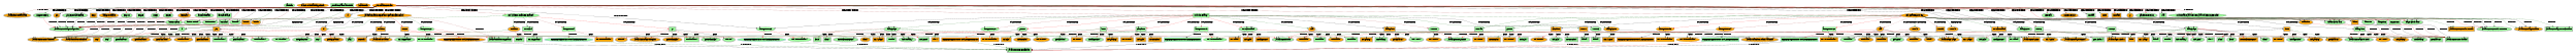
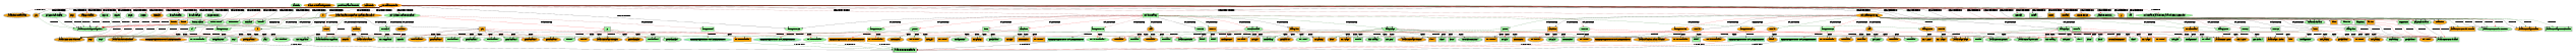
  digraph {
    node [fillcolor=palegreen shape=ellipse style=filled isFrameworkType=true vertexType=INSIDE_CALL peripheries=2]
    edge [color=black]
    baseInfo [category=extension_graph graphId=394 isAnonymous=false possibleRelation=true isFrameworkType="" vertexType="" peripheries=""]
    frameworkRelatedTypesInfo [0="javafx.fxml.Initializable" fillcolor=orange isFrameworkType="" vertexType="" peripheries=""]
    possibleCollaborationsInfo [0="394~CLIENT_METHOD_DECLARATION-INSTANTIATION-~javafx.fxml.Initializable ~javafx.event.EventHandler ~false~true" shape=box isFrameworkType="" vertexType="" peripheries=""]
    locationInfo [contextSignature=TableController filePath="/Edenm-BlackJack/BlackJack-master/src/View/TableController.java" fillcolor=orange graphId=394 projectName="Edenm-BlackJack" isFrameworkType="" vertexType="" peripheries=""]
    n5 [color=red fillcolor=orange isFrameworkType=false label="View.TableController" vertexType=ROOT_CLIENT_CLASS_DECLARATION peripheries=""]
    n6 [fillcolor=orange label="javafx.fxml.Initializable" vertexType=FRAMEWORK_INTERFACE_TYPE]
    n7 [fillcolor=orange label=backgroudTable vertexType=FIELD_DECLARATION]
    n8 [label=btnDeal vertexType=FIELD_DECLARATION]
    n9 [fillcolor=orange label=btnExit shape=box vertexType=FIELD_DECLARATION]
    n10 [fillcolor=orange label=btnHit vertexType=FIELD_DECLARATION]
    n11 [label=btnNewGame vertexType=FIELD_DECLARATION]
    n12 [label=btnNewRound vertexType=FIELD_DECLARATION]
    n13 [label=btnResetBet vertexType=FIELD_DECLARATION]
-   n14 [label=btnStand shape=box vertexType=FIELD_DECLARATION]
+   n14 [label=btnStand vertexType=FIELD_DECLARATION]
    n15 [label=chip100 vertexType=FIELD_DECLARATION]
    n16 [label=chip25 shape=box vertexType=FIELD_DECLARATION]
    n17 [label=chip5 vertexType=FIELD_DECLARATION]
    n18 [label=chip50 vertexType=FIELD_DECLARATION]
    n19 [label=dealerCardsValue vertexType=FIELD_DECLARATION]
    n20 [fillcolor=orange label=deckCard vertexType=FIELD_DECLARATION]
    n21 [label=firstCardDealer vertexType=FIELD_DECLARATION]
    n22 [label=firstCardPlayer shape=box vertexType=FIELD_DECLARATION]
    n23 [fillcolor=orange label=lblBet shape=box vertexType=FIELD_DECLARATION]
    n24 [label=lblLosses vertexType=FIELD_DECLARATION]
    n25 [label=lblOptions shape=box vertexType=FIELD_DECLARATION]
+   n26 [fillcolor=orange label=lblWins shape=box vertexType=FIELD_DECLARATION]
    n27 [label=menuBar vertexType=FIELD_DECLARATION]
    n28 [fillcolor=orange label=mnNewRound vertexType=FIELD_DECLARATION]
    n29 [label=mndeal shape=box vertexType=FIELD_DECLARATION]
    n30 [fillcolor=orange label=mnhit shape=box vertexType=FIELD_DECLARATION]
    n31 [fillcolor=orange label=mnstand shape=box vertexType=FIELD_DECLARATION]
    n32 [label=msgToUser shape=box vertexType=FIELD_DECLARATION]
    n33 [label=msgToUserPic vertexType=FIELD_DECLARATION]
    n34 [fillcolor=orange label=p vertexType=FIELD_DECLARATION]
    n35 [label=panelNewButtons vertexType=FIELD_DECLARATION]
    n36 [fillcolor=orange label=pic vertexType=FIELD_DECLARATION]
    n37 [label=picSecondCardDealer vertexType=FIELD_DECLARATION]
    n38 [label=playerCardsValue vertexType=FIELD_DECLARATION]
    n39 [fillcolor=orange label=tl vertexType=FIELD_DECLARATION]
    n40 [fillcolor=orange label=totalPoints vertexType=FIELD_DECLARATION]
    n41 [label=wall shape=box vertexType=FIELD_DECLARATION]
    n42 [isFrameworkType=false label="void initialize(java.net.URL,java.util.ResourceBundle)" vertexType=OVERRIDING_METHOD_DECLARATION peripheries=""]
    n43 [fillcolor=orange isFrameworkType=false label="javafx.animation.KeyFrame upDateLocationCard()" vertexType=CLIENT_METHOD_DECLARATION peripheries=""]
    n44 [isFrameworkType=false label="void SlideDownGameOverPanel()" vertexType=CLIENT_METHOD_DECLARATION peripheries=""]
    n45 [isFrameworkType=false label="void showDialog()" shape=box vertexType=CLIENT_METHOD_DECLARATION peripheries=""]
    n46 [fillcolor=orange isFrameworkType=false label="void createLogoutMsg()" vertexType=CLIENT_METHOD_DECLARATION peripheries=""]
    n47 [isFrameworkType=false label=anonymous123 vertexType=VARIABLE_EXPRESION peripheries=""]
    n48 [label="javafx.scene.image.ImageView" vertexType=FRAMEWORK_CLASS_TYPE]
    n49 [fillcolor=orange label="javafx.scene.control.Button" vertexType=FRAMEWORK_CLASS_TYPE]
    n50 [fillcolor=orange label=chip1 shape=box vertexType=FIELD_DECLARATION]
    n51 [label="javafx.scene.control.Label" shape=box vertexType=FRAMEWORK_CLASS_TYPE]
    n52 [fillcolor=orange label="javafx.scene.control.MenuBar" shape=box vertexType=FRAMEWORK_CLASS_TYPE]
    n53 [label="javafx.scene.control.MenuItem" vertexType=FRAMEWORK_CLASS_TYPE]
    n54 [fillcolor=orange label="javafx.scene.layout.Pane" vertexType=FRAMEWORK_CLASS_TYPE]
    n55 [fillcolor=orange label="javafx.animation.Timeline" vertexType=FRAMEWORK_CLASS_TYPE]
    n56 [label=tl vertexType=VARIABLE_EXPRESION]
    n57 [fillcolor=orange label=tl vertexType=VARIABLE_EXPRESION]
    n58 [label="javafx.scene.layout.AnchorPane" shape=box vertexType=FRAMEWORK_CLASS_TYPE]
    n59 [label="javafx.animation.KeyFrame" shape=box vertexType=FRAMEWORK_CLASS_TYPE]
    n60 [fillcolor=orange label=VAR20 shape=box vertexType=VARIABLE_EXPRESION]
    n61 [fillcolor=orange label=Duration shape=box vertexType=VARIABLE_EXPRESION]
    n62 [isFrameworkType=false label=anonymous22 vertexType=VARIABLE_EXPRESION peripheries=""]
    n63 [fillcolor=orange label=pic shape=box vertexType=VARIABLE_EXPRESION]
    n64 [label=moveCard shape=box vertexType=VARIABLE_EXPRESION]
    n65 [fillcolor=orange label=Duration vertexType=VARIABLE_EXPRESION]
    n66 [isFrameworkType=false label=anonymous84 shape=box vertexType=VARIABLE_EXPRESION peripheries=""]
    n67 [label=p shape=box vertexType=VARIABLE_EXPRESION]
    n68 [label=dialogStage vertexType=VARIABLE_EXPRESION]
    n69 [label=yesBtn vertexType=VARIABLE_EXPRESION]
    n70 [label=cancelBtn shape=box vertexType=VARIABLE_EXPRESION]
    n71 [label=hBox shape=box vertexType=VARIABLE_EXPRESION]
    n72 [label=VAR103 vertexType=VARIABLE_EXPRESION]
    n73 [fillcolor=orange label=dialogVbox shape=box vertexType=VARIABLE_EXPRESION]
    n74 [label=VAR108 vertexType=VARIABLE_EXPRESION]
    n75 [label=newGameLabel vertexType=VARIABLE_EXPRESION]
    n76 [fillcolor=orange label=VAR111 shape=box vertexType=VARIABLE_EXPRESION]
    n77 [fillcolor=orange label=dialogScene vertexType=VARIABLE_EXPRESION]
    n78 [fillcolor=orange label=wall vertexType=VARIABLE_EXPRESION]
    n79 [isFrameworkType=false label=anonymous119 shape=box vertexType=VARIABLE_EXPRESION peripheries=""]
    n80 [isFrameworkType=false label=anonymous127 vertexType=VARIABLE_EXPRESION peripheries=""]
    n81 [label=dialogStage shape=box vertexType=VARIABLE_EXPRESION]
    n82 [label=yesBtn shape=box vertexType=VARIABLE_EXPRESION]
    n83 [fillcolor=orange label=cancelBtn shape=box vertexType=VARIABLE_EXPRESION]
    n84 [fillcolor=orange label=hBox shape=box vertexType=VARIABLE_EXPRESION]
    n85 [fillcolor=orange label=VAR140 vertexType=VARIABLE_EXPRESION]
    n86 [label=dialogVbox shape=box vertexType=VARIABLE_EXPRESION]
    n87 [label=VAR145 shape=box vertexType=VARIABLE_EXPRESION]
    n88 [fillcolor=orange label=newGameLabel shape=box vertexType=VARIABLE_EXPRESION]
    n89 [fillcolor=orange label=VAR148 vertexType=VARIABLE_EXPRESION]
    n90 [label=dialogScene vertexType=VARIABLE_EXPRESION]
    n91 [fillcolor=orange label=wall vertexType=VARIABLE_EXPRESION]
    n92 [fillcolor=orange isFrameworkType=false label=anonymous156 vertexType=VARIABLE_EXPRESION peripheries=""]
    n93 [fillcolor=orange label=VAR159 shape=box vertexType=VARIABLE_EXPRESION]
    n94 [label=VAR160 shape=box vertexType=VARIABLE_EXPRESION]
    n95 [label=VAR161 shape=box vertexType=VARIABLE_EXPRESION]
    n96 [fillcolor=orange isFrameworkType=false label=anonymous164 vertexType=VARIABLE_EXPRESION peripheries=""]
    n97 [isFrameworkType=false label=anonymous168 shape=box vertexType=VARIABLE_EXPRESION peripheries=""]
    n98 [fillcolor=orange label="stop()" shape=box]
    n99 [label="stop()"]
    n100 [label="new Timeline()" vertexType=CONSTRUCTOR_CALL]
    n101 [label="setCycleCount()"]
    n102 [label="stop()" shape=box]
    n103 [fillcolor=orange label="getKeyFrames()"]
    n104 [label="play()"]
    n105 [label="new KeyFrame()" vertexType=CONSTRUCTOR_CALL]
    n106 [fillcolor=orange label="javafx.util.Duration" vertexType=FRAMEWORK_CLASS_TYPE]
    n107 [fillcolor=orange label="seconds()" shape=box]
    n108 [color=blue fillcolor=orange isFrameworkType=false label=REFERENCE_ANONYMOUS_DECLARATION vertexType=REFERENCE_ANONYMOUS_DECLARATION peripheries=""]
    n109 [isFrameworkType=false label="new EventHandler()" shape=box vertexType=CONSTRUCTOR_CALL peripheries=""]
    n110 [label="javafx.scene.Node" vertexType=FRAMEWORK_CLASS_TYPE]
    n111 [fillcolor=orange label="getTranslateX()"]
    n112 [fillcolor=orange label="getTranslateY()"]
    n113 [fillcolor=orange label="setTranslateX()"]
    n114 [fillcolor=orange label="getTranslateX()" shape=box]
    n115 [label="setTranslateY()" shape=box]
    n116 [label="getTranslateY()"]
    n117 [label="setTranslateY()"]
    n118 [label="getTranslateY()" shape=box]
    n119 [label="javafx.event.EventHandler" shape=box vertexType=FRAMEWORK_INTERFACE_TYPE]
    n120 [label="new KeyFrame()" shape=box vertexType=CONSTRUCTOR_CALL]
    n121 [label="seconds()" shape=box]
    n122 [color=blue isFrameworkType=false label=REFERENCE_ANONYMOUS_DECLARATION vertexType=REFERENCE_ANONYMOUS_DECLARATION peripheries=""]
    n123 [fillcolor=orange isFrameworkType=false label="new EventHandler()" shape=box vertexType=CONSTRUCTOR_CALL peripheries=""]
    n124 [fillcolor=orange label="javafx.scene.layout.Region" vertexType=FRAMEWORK_CLASS_TYPE]
    n125 [fillcolor=orange label="getPrefHeight()"]
    n126 [label="setTranslateY()" shape=box]
    n127 [label="getPrefHeight()"]
    n128 [label="toFront()"]
    n129 [fillcolor=orange label="toFront()"]
    n130 [fillcolor=orange label="javafx.stage.Stage" vertexType=FRAMEWORK_CLASS_TYPE]
    n131 [fillcolor=orange label="new Stage()" shape=box vertexType=CONSTRUCTOR_CALL]
    n132 [label="setTitle()" shape=box]
    n133 [label="initModality()"]
    n134 [label="setScene()" shape=box]
    n135 [fillcolor=orange label="show()" shape=box]
    n136 [label="close()" shape=box]
    n137 [label="close()" shape=box]
    n138 [label="setOnCloseRequest()"]
    n139 [fillcolor=orange label="close()"]
    n140 [fillcolor=orange label="new Button()" vertexType=CONSTRUCTOR_CALL]
    n141 [fillcolor=orange label="setStyle()" shape=box]
    n142 [fillcolor=orange label="setOnAction()"]
    n143 [fillcolor=orange label="new Button()" shape=box vertexType=CONSTRUCTOR_CALL]
    n144 [fillcolor=orange label="setStyle()" shape=box]
    n145 [fillcolor=orange label="setOnAction()" shape=box]
    n146 [fillcolor=orange label="javafx.scene.layout.HBox" vertexType=FRAMEWORK_CLASS_TYPE]
    n147 [fillcolor=orange label="new HBox()" shape=box vertexType=CONSTRUCTOR_CALL]
    n148 [label="setAlignment()"]
    n149 [fillcolor=orange label="setSpacing()" shape=box]
    n150 [label="getChildren()"]
    n151 [fillcolor=orange label="javafx.collections.ObservableList" vertexType=FRAMEWORK_INTERFACE_TYPE]
    n152 [label="addAll()" shape=box]
    n153 [label="javafx.scene.layout.VBox" vertexType=FRAMEWORK_CLASS_TYPE]
    n154 [label="new VBox()" vertexType=CONSTRUCTOR_CALL]
    n155 [fillcolor=orange label="setSpacing()" shape=box]
    n156 [label="setPadding()" shape=box]
    n157 [fillcolor=orange label="getChildren()"]
    n158 [label="javafx.geometry.Insets" vertexType=FRAMEWORK_CLASS_TYPE]
    n159 [fillcolor=orange label="new Insets()" vertexType=CONSTRUCTOR_CALL]
    n160 [fillcolor=orange label="new Label()" shape=box vertexType=CONSTRUCTOR_CALL]
    n161 [fillcolor=orange label="setStyle()" shape=box]
    n162 [fillcolor=orange label="setAlignment()" shape=box]
    n163 [label="addAll()" shape=box]
    n164 [fillcolor=orange label="javafx.scene.Scene" shape=box vertexType=FRAMEWORK_CLASS_TYPE]
    n165 [fillcolor=orange label="new Scene()" shape=box vertexType=CONSTRUCTOR_CALL]
    n166 [fillcolor=orange label="setDisable()"]
    n167 [label="setDisable()" shape=box]
    n168 [fillcolor=orange label="setDisable()"]
    n169 [label="setDisable()" shape=box]
    n170 [color=blue isFrameworkType=false label=REFERENCE_ANONYMOUS_DECLARATION shape=box vertexType=REFERENCE_ANONYMOUS_DECLARATION peripheries=""]
    n171 [isFrameworkType=false label="new EventHandler()" vertexType=CONSTRUCTOR_CALL peripheries=""]
    n172 [color=blue isFrameworkType=false label=REFERENCE_ANONYMOUS_DECLARATION vertexType=REFERENCE_ANONYMOUS_DECLARATION peripheries=""]
    n173 [isFrameworkType=false label="new EventHandler()" vertexType=CONSTRUCTOR_CALL peripheries=""]
    n174 [color=blue fillcolor=orange isFrameworkType=false label=REFERENCE_ANONYMOUS_DECLARATION shape=box vertexType=REFERENCE_ANONYMOUS_DECLARATION peripheries=""]
    n175 [fillcolor=orange isFrameworkType=false label="new EventHandler()" shape=box vertexType=CONSTRUCTOR_CALL peripheries=""]
    n176 [fillcolor=orange label="new Stage()" shape=box vertexType=CONSTRUCTOR_CALL]
    n177 [label="setTitle()" shape=box]
    n178 [label="initModality()" shape=box]
    n179 [label="setScene()"]
    n180 [label="show()" shape=box]
    n181 [label="close()" shape=box]
    n182 [label="close()"]
    n183 [fillcolor=orange label="setOnCloseRequest()" shape=box]
    n184 [label="close()"]
    n185 [fillcolor=orange label="new Button()" shape=box vertexType=CONSTRUCTOR_CALL]
    n186 [label="setStyle()" shape=box]
    n187 [fillcolor=orange label="setOnAction()" shape=box]
    n188 [fillcolor=orange label="new Button()" vertexType=CONSTRUCTOR_CALL]
    n189 [label="setStyle()"]
    n190 [label="setOnAction()" shape=box]
    n191 [fillcolor=orange label="new HBox()" shape=box vertexType=CONSTRUCTOR_CALL]
    n192 [label="setAlignment()"]
    n193 [fillcolor=orange label="setSpacing()"]
    n194 [fillcolor=orange label="getChildren()"]
    n195 [fillcolor=orange label="addAll()"]
    n196 [fillcolor=orange label="new VBox()" vertexType=CONSTRUCTOR_CALL]
    n197 [fillcolor=orange label="setSpacing()"]
    n198 [label="setPadding()"]
    n199 [label="getChildren()" shape=box]
    n200 [fillcolor=orange label="new Insets()" shape=box vertexType=CONSTRUCTOR_CALL]
    n201 [label="new Label()" shape=box vertexType=CONSTRUCTOR_CALL]
    n202 [label="setStyle()"]
    n203 [label="setAlignment()" shape=box]
    n204 [label="addAll()" shape=box]
    n205 [fillcolor=orange label="new Scene()" vertexType=CONSTRUCTOR_CALL]
    n206 [fillcolor=orange label="setDisable()"]
    n207 [fillcolor=orange label="setDisable()" shape=box]
    n208 [label="getScene()"]
    n209 [fillcolor=orange label="setDisable()"]
    n210 [label="setDisable()"]
    n211 [color=blue fillcolor=orange isFrameworkType=false label=REFERENCE_ANONYMOUS_DECLARATION shape=box vertexType=REFERENCE_ANONYMOUS_DECLARATION peripheries=""]
    n212 [fillcolor=orange isFrameworkType=false label="new EventHandler()" shape=box vertexType=CONSTRUCTOR_CALL peripheries=""]
    n213 [fillcolor=orange label="new Stage()" shape=box vertexType=CONSTRUCTOR_CALL]
    n214 [fillcolor=orange label="javafx.stage.Window" shape=box vertexType=FRAMEWORK_CLASS_TYPE]
    n215 [fillcolor=orange label="hide()" shape=box]
    n216 [label="getWindow()" shape=box]
    n217 [color=blue isFrameworkType=false label=REFERENCE_ANONYMOUS_DECLARATION shape=box vertexType=REFERENCE_ANONYMOUS_DECLARATION peripheries=""]
    n218 [fillcolor=orange isFrameworkType=false label="new EventHandler()" vertexType=CONSTRUCTOR_CALL peripheries=""]
    n219 [color=blue isFrameworkType=false label=REFERENCE_ANONYMOUS_DECLARATION shape=box vertexType=REFERENCE_ANONYMOUS_DECLARATION peripheries=""]
    n220 [fillcolor=orange isFrameworkType=false label="new EventHandler()" shape=box vertexType=CONSTRUCTOR_CALL peripheries=""]
    n5 -> n6 [color=brown label=IMPLEMENT]
    n5 -> n7 [color=red label=DECLARE_FIELD]
    n5 -> n8 [color=darkgreen label=DECLARE_FIELD]
    n5 -> n9 [label=DECLARE_FIELD]
    n5 -> n10 [color=darkgreen label=DECLARE_FIELD]
    n5 -> n11 [color=red label=DECLARE_FIELD]
    n5 -> n12 [label=DECLARE_FIELD]
    n5 -> n13 [color=darkgreen label=DECLARE_FIELD]
    n5 -> n14 [color=brown label=DECLARE_FIELD]
    n5 -> n15 [color=red label=DECLARE_FIELD]
    n5 -> n16 [color=brown label=DECLARE_FIELD]
    n5 -> n17 [color=brown label=DECLARE_FIELD]
    n5 -> n18 [color=red label=DECLARE_FIELD]
    n5 -> n19 [label=DECLARE_FIELD]
    n5 -> n20 [color=red label=DECLARE_FIELD]
    n5 -> n21 [color=brown label=DECLARE_FIELD]
    n5 -> n22 [label=DECLARE_FIELD]
    n5 -> n23 [label=DECLARE_FIELD]
    n5 -> n24 [color=darkgreen label=DECLARE_FIELD]
    n5 -> n25 [label=DECLARE_FIELD]
+   n5 -> n26 [color=brown label=DECLARE_FIELD]
    n5 -> n27 [color=brown label=DECLARE_FIELD]
    n5 -> n28 [color=brown label=DECLARE_FIELD]
    n5 -> n29 [label=DECLARE_FIELD]
    n5 -> n30 [color=darkgreen label=DECLARE_FIELD]
    n5 -> n31 [color=red label=DECLARE_FIELD]
    n5 -> n32 [color=brown label=DECLARE_FIELD]
    n5 -> n33 [color=darkgreen label=DECLARE_FIELD]
    n5 -> n34 [color=darkgreen label=DECLARE_FIELD]
    n5 -> n35 [color=red label=DECLARE_FIELD]
    n5 -> n36 [label=DECLARE_FIELD]
    n5 -> n37 [label=DECLARE_FIELD]
    n5 -> n38 [color=red label=DECLARE_FIELD]
    n5 -> n39 [label=DECLARE_FIELD]
    n5 -> n40 [label=DECLARE_FIELD]
    n5 -> n41 [label=DECLARE_FIELD]
    n5 -> n42 [color=brown label=OVERRIDE]
    n5 -> n43 [color=brown label=DECLARE_METHOD]
    n5 -> n44 [color=brown label=DECLARE_METHOD]
    n5 -> n45 [color=brown label=DECLARE_METHOD]
    n5 -> n46 [color=brown label=DECLARE_METHOD]
    n5 -> n47 [label=DECLARE_FIELD]
    n7 -> n48 [color=darkgreen label=OF_TYPE]
    n8 -> n49 [color=brown label=OF_TYPE]
    n9 -> n49 [label=OF_TYPE]
    n10 -> n49 [color=red label=OF_TYPE]
    n11 -> n49 [color=red label=OF_TYPE]
    n12 -> n49 [label=OF_TYPE]
    n13 -> n49 [color=darkgreen label=OF_TYPE]
    n14 -> n49 [color=darkgreen label=OF_TYPE]
    n15 -> n48 [label=OF_TYPE]
    n16 -> n48 [color=brown label=OF_TYPE]
    n17 -> n48 [color=darkgreen label=OF_TYPE]
    n18 -> n48 [label=OF_TYPE]
    n19 -> n51 [color=brown label=OF_TYPE]
    n20 -> n48 [color=brown label=OF_TYPE]
    n21 -> n48 [color=brown label=OF_TYPE]
    n22 -> n48 [color=red label=OF_TYPE]
    n23 -> n51 [label=OF_TYPE]
    n24 -> n51 [label=OF_TYPE]
    n25 -> n51 [color=red label=OF_TYPE]
+   n26 -> n51 [color=red label=OF_TYPE]
    n27 -> n52 [color=darkgreen label=OF_TYPE]
    n28 -> n53 [color=red label=OF_TYPE]
    n29 -> n53 [label=OF_TYPE]
    n30 -> n53 [label=OF_TYPE]
    n31 -> n53 [color=darkgreen label=OF_TYPE]
    n32 -> n51 [color=brown label=OF_TYPE]
    n33 -> n48 [color=red label=OF_TYPE]
    n34 -> n54 [color=darkgreen label=OF_TYPE]
    n35 -> n54 [label=OF_TYPE]
    n36 -> n48 [color=darkgreen label=OF_TYPE]
    n37 -> n48 [color=darkgreen label=OF_TYPE]
    n38 -> n51 [label=OF_TYPE]
    n39 -> n55 [color=brown label=OF_TYPE]
    n39 -> n56 [label=REFERENCE]
    n39 -> n57 [label=REFERENCE]
    n40 -> n51 [color=red label=OF_TYPE]
    n41 -> n58 [color=darkgreen label=OF_TYPE]
    n43 -> n56 [color=darkgreen label=INSTANTIATE]
    n43 -> n59 [color=brown label=RETURN]
    n43 -> n60 [color=red label=INSTANTIATE]
    n43 -> n61 [color=brown label=INSTANTIATE]
    n43 -> n62 [color=darkgreen label=INSTANTIATE]
    n43 -> n63 [label=INSTANTIATE]
    n44 -> n57 [color=darkgreen label=INSTANTIATE]
    n44 -> n64 [color=darkgreen label=INSTANTIATE]
    n44 -> n65 [color=darkgreen label=INSTANTIATE]
    n44 -> n66 [color=brown label=INSTANTIATE]
    n44 -> n67 [color=red label=INSTANTIATE]
    n45 -> n47 [label=INSTANTIATE]
    n45 -> n68 [color=darkgreen label=INSTANTIATE]
    n45 -> n69 [color=red label=INSTANTIATE]
    n45 -> n70 [color=red label=INSTANTIATE]
    n45 -> n71 [color=brown label=INSTANTIATE]
    n45 -> n72 [label=INSTANTIATE]
    n45 -> n73 [label=INSTANTIATE]
    n45 -> n74 [color=brown label=INSTANTIATE]
    n45 -> n75 [color=red label=INSTANTIATE]
    n45 -> n76 [color=darkgreen label=INSTANTIATE]
    n45 -> n77 [color=darkgreen label=INSTANTIATE]
    n45 -> n78 [color=darkgreen label=INSTANTIATE]
    n45 -> n79 [color=brown label=INSTANTIATE]
    n45 -> n80 [color=brown label=INSTANTIATE]
    n46 -> n81 [label=INSTANTIATE]
    n46 -> n82 [color=darkgreen label=INSTANTIATE]
    n46 -> n83 [label=INSTANTIATE]
    n46 -> n84 [label=INSTANTIATE]
    n46 -> n85 [color=darkgreen label=INSTANTIATE]
    n46 -> n86 [label=INSTANTIATE]
    n46 -> n87 [color=darkgreen label=INSTANTIATE]
    n46 -> n88 [color=darkgreen label=INSTANTIATE]
    n46 -> n89 [label=REFERENCE]
    n46 -> n90 [color=darkgreen label=INSTANTIATE]
    n46 -> n91 [color=brown label=INSTANTIATE]
    n46 -> n92 [color=red label=INSTANTIATE]
-   n46 -> n93 [color=brown label=INSTANTIATE]
+   n46 -> n93 [color=brown label=OF_TYPE]
    n46 -> n94 [label=INSTANTIATE]
    n46 -> n95 [color=brown label=INSTANTIATE]
    n46 -> n96 [color=brown label=INSTANTIATE]
    n46 -> n97 [color=red label=INSTANTIATE]
    n47 -> n172 [color=red label=OF_TYPE]
    n47 -> n173 [color=red label=CALL]
    n50 -> n48 [label=OF_TYPE]
    n56 -> n55 [color=darkgreen label=OF_TYPE]
    n56 -> n98 [color=brown label=CALL]
    n56 -> n99 [color=darkgreen label=CALL]
    n57 -> n55 [color=brown label=OF_TYPE]
    n57 -> n100 [color=brown label=CALL]
    n57 -> n101 [label=CALL]
    n57 -> n102 [color=red label=CALL]
    n57 -> n103 [color=red label=CALL]
    n57 -> n104 [color=brown label=CALL]
    n60 -> n59 [color=red label=OF_TYPE]
    n60 -> n105 [label=CALL]
    n61 -> n106 [label=OF_TYPE]
    n61 -> n107 [label=CALL]
    n62 -> n108 [color=red label=OF_TYPE]
    n62 -> n109 [color=brown label=CALL]
    n63 -> n110 [color=red label=OF_TYPE]
    n63 -> n111 [color=red label=CALL]
    n63 -> n112 [label=CALL]
    n63 -> n113 [color=brown label=CALL]
    n63 -> n114 [label=CALL]
    n63 -> n115 [color=brown label=CALL]
    n63 -> n116 [label=CALL]
    n63 -> n117 [color=red label=CALL]
    n63 -> n118 [color=darkgreen label=CALL]
    n64 -> n59 [color=brown label=OF_TYPE]
    n64 -> n120 [color=darkgreen label=CALL]
    n65 -> n106 [color=darkgreen label=OF_TYPE]
    n65 -> n121 [color=red label=CALL]
    n66 -> n122 [color=brown label=OF_TYPE]
    n66 -> n123 [color=brown label=CALL]
    n67 -> n124 [color=brown label=OF_TYPE]
    n67 -> n125 [label=CALL]
    n67 -> n126 [color=red label=CALL]
    n67 -> n127 [color=darkgreen label=CALL]
    n67 -> n128 [label=CALL]
    n67 -> n129 [color=brown label=CALL]
    n68 -> n130 [color=darkgreen label=OF_TYPE]
    n68 -> n131 [color=brown label=CALL]
    n68 -> n132 [color=darkgreen label=CALL]
    n68 -> n133 [color=darkgreen label=CALL]
    n68 -> n134 [color=red label=CALL]
    n68 -> n135 [color=darkgreen label=CALL]
    n68 -> n136 [color=darkgreen label=CALL]
    n68 -> n137 [color=brown label=CALL]
    n68 -> n138 [label=CALL]
    n68 -> n139 [color=darkgreen label=CALL]
    n69 -> n49 [label=OF_TYPE]
    n69 -> n140 [color=darkgreen label=CALL]
    n69 -> n141 [color=darkgreen label=CALL]
    n69 -> n142 [label=CALL]
    n70 -> n49 [color=red label=OF_TYPE]
    n70 -> n143 [color=red label=CALL]
    n70 -> n144 [color=darkgreen label=CALL]
    n70 -> n145 [label=CALL]
    n71 -> n146 [label=OF_TYPE]
    n71 -> n147 [color=brown label=CALL]
    n71 -> n148 [color=brown label=CALL]
    n71 -> n149 [color=darkgreen label=CALL]
    n71 -> n150 [color=darkgreen label=CALL]
    n72 -> n151 [color=darkgreen label=OF_TYPE]
    n72 -> n152 [label=CALL]
    n73 -> n153 [label=OF_TYPE]
    n73 -> n154 [color=darkgreen label=CALL]
    n73 -> n155 [label=CALL]
    n73 -> n156 [color=darkgreen label=CALL]
    n73 -> n157 [color=brown label=CALL]
    n74 -> n158 [color=red label=OF_TYPE]
    n74 -> n159 [label=CALL]
    n75 -> n51 [color=red label=OF_TYPE]
    n75 -> n160 [label=CALL]
    n75 -> n161 [color=red label=CALL]
    n75 -> n162 [color=red label=CALL]
    n76 -> n151 [color=brown label=OF_TYPE]
    n76 -> n163 [color=darkgreen label=CALL]
    n77 -> n164 [label=OF_TYPE]
    n77 -> n165 [color=darkgreen label=CALL]
    n78 -> n110 [color=red label=OF_TYPE]
    n78 -> n166 [color=red label=CALL]
    n78 -> n167 [color=red label=CALL]
    n78 -> n168 [color=darkgreen label=CALL]
    n78 -> n169 [color=darkgreen label=CALL]
    n79 -> n170 [label=OF_TYPE]
    n79 -> n171 [color=red label=CALL]
    n80 -> n174 [color=red label=OF_TYPE]
    n80 -> n175 [color=red label=CALL]
    n81 -> n130 [color=darkgreen label=OF_TYPE]
    n81 -> n176 [label=CALL]
    n81 -> n177 [color=darkgreen label=CALL]
    n81 -> n178 [color=red label=CALL]
    n81 -> n179 [color=red label=CALL]
    n81 -> n180 [label=CALL]
    n81 -> n181 [color=red label=CALL]
    n81 -> n182 [label=CALL]
    n81 -> n183 [color=red label=CALL]
    n81 -> n184 [label=CALL]
    n82 -> n49 [color=darkgreen label=OF_TYPE]
    n82 -> n185 [label=CALL]
    n82 -> n186 [color=red label=CALL]
    n82 -> n187 [color=darkgreen label=CALL]
    n83 -> n49 [color=darkgreen label=OF_TYPE]
    n83 -> n188 [color=red label=CALL]
    n83 -> n189 [color=brown label=CALL]
    n83 -> n190 [label=CALL]
    n84 -> n146 [label=OF_TYPE]
    n84 -> n191 [color=brown label=CALL]
    n84 -> n192 [color=brown label=CALL]
    n84 -> n193 [color=brown label=CALL]
    n84 -> n194 [color=darkgreen label=CALL]
    n85 -> n151 [color=red label=OF_TYPE]
    n85 -> n195 [label=CALL]
    n86 -> n153 [color=red label=OF_TYPE]
    n86 -> n196 [color=red label=CALL]
    n86 -> n197 [color=darkgreen label=CALL]
    n86 -> n198 [color=darkgreen label=CALL]
    n86 -> n199 [label=CALL]
    n87 -> n158 [color=red label=OF_TYPE]
    n87 -> n200 [color=red label=CALL]
    n88 -> n51 [color=darkgreen label=OF_TYPE]
    n88 -> n201 [label=CALL]
    n88 -> n202 [color=brown label=CALL]
    n88 -> n203 [label=CALL]
    n89 -> n151 [color=darkgreen label=OF_TYPE]
    n89 -> n204 [color=darkgreen label=CALL]
    n90 -> n164 [color=brown label=OF_TYPE]
    n90 -> n205 [color=darkgreen label=CALL]
    n91 -> n110 [color=red label=OF_TYPE]
    n91 -> n206 [label=CALL]
    n91 -> n207 [color=darkgreen label=CALL]
    n91 -> n208 [label=CALL]
    n91 -> n209 [color=brown label=CALL]
    n91 -> n210 [label=CALL]
    n92 -> n211 [label=OF_TYPE]
    n92 -> n212 [label=CALL]
    n93 -> n130 [color=brown label=OF_TYPE]
    n93 -> n213 [color=darkgreen label=CALL]
    n94 -> n214 [label=OF_TYPE]
    n94 -> n215 [color=darkgreen label=CALL]
    n95 -> n164 [color=brown label=OF_TYPE]
    n95 -> n216 [label=CALL]
    n96 -> n217 [label=OF_TYPE]
    n96 -> n218 [label=CALL]
    n97 -> n219 [color=brown label=OF_TYPE]
    n97 -> n220 [label=CALL]
    n108 -> n119 [label=IMPLEMENT]
    n122 -> n119 [color=darkgreen label=IMPLEMENT]
    n170 -> n119 [label=IMPLEMENT]
    n172 -> n119 [color=darkgreen label=IMPLEMENT]
    n174 -> n119 [color=darkgreen label=IMPLEMENT]
    n211 -> n119 [color=brown label=IMPLEMENT]
    n217 -> n119 [color=red label=IMPLEMENT]
    n219 -> n119 [label=IMPLEMENT]
  }
